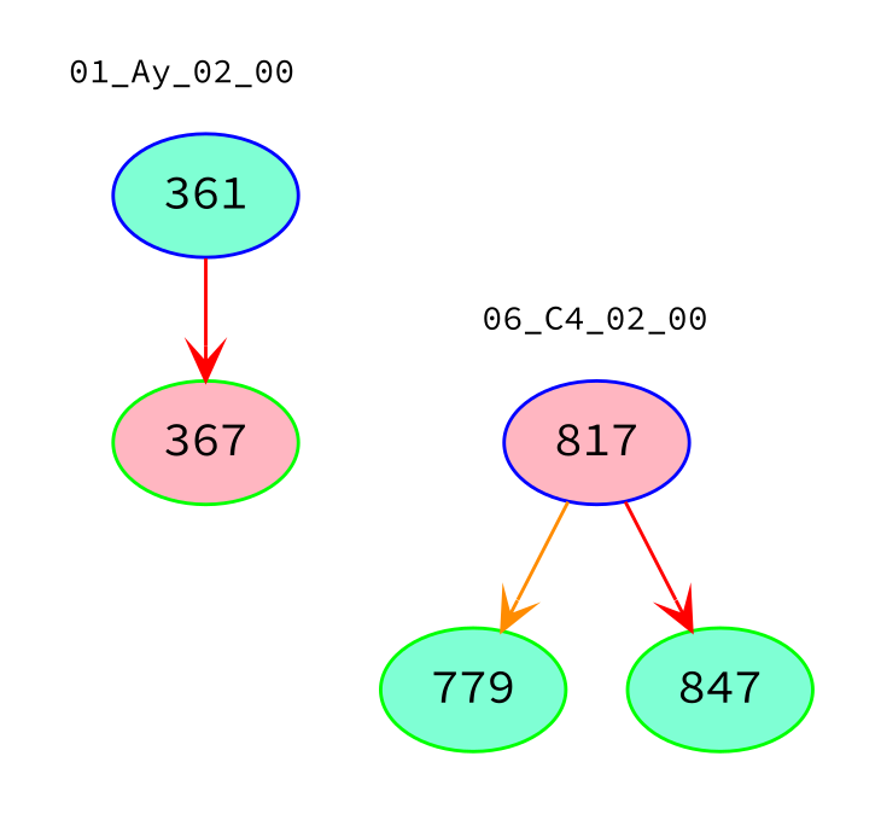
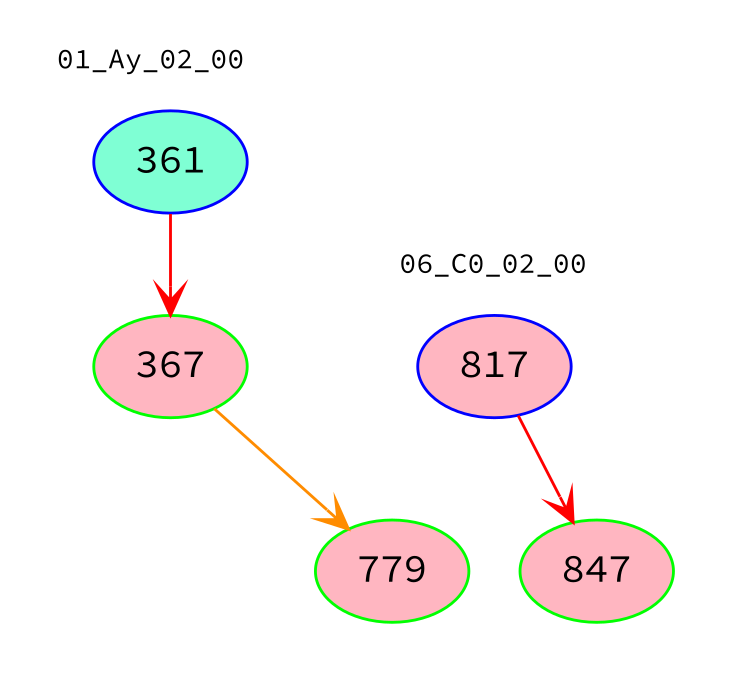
  digraph {
    fontname="Source Code Pro"
    node [color=green fillcolor=lightpink fontname="Source Code Pro" style=filled]
    edge [arrowhead=vee color=red fontname="Source Code Pro"]
    n1 [color=blue fillcolor=aquamarine label=361]
    n2 [label=367]
    n3 [color=blue label=817]
-   n4 [fillcolor=aquamarine label=779]
-   n5 [fillcolor=aquamarine label=847]
+   n4 [label=779]
+   n5 [label=847]
    subgraph cluster_1 {
      color=white
      fontsize=10
      label="01_Ay_02_00"
      n1
      n2
    }
    subgraph cluster_2 {
      color=white
      fontsize=10
-     label="06_C4_02_00"
+     label="06_C0_02_00"
      n3
      n4
      n5
    }
    n1 -> n2
-   n3 -> n4 [color=darkorange]
+   n2 -> n4 [color=darkorange]
    n3 -> n5
  }
